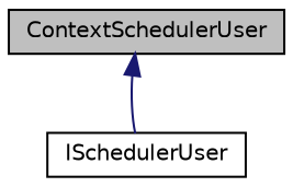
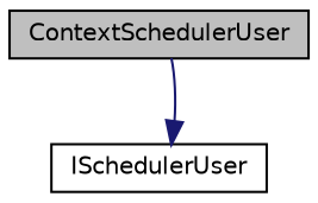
  digraph {
    node [color=black fontname=Helvetica fontsize=10 shape=record style=filled]
    n1 [fillcolor=grey75 fontcolor=black height=0.2 label=ContextSchedulerUser width=0.4]
    n2 [fillcolor=white height=0.2 label=ISchedulerUser width=0.4]
-   n1 -> n2 [color=midnightblue dir=back fontname=Helvetica fontsize=10 labelfontname=Helvetica labelfontsize=10 style=solid]
+   n2 -> n1 [color=midnightblue dir=back fontname=Helvetica fontsize=10 labelfontname=Helvetica labelfontsize=10 style=solid]
  }
